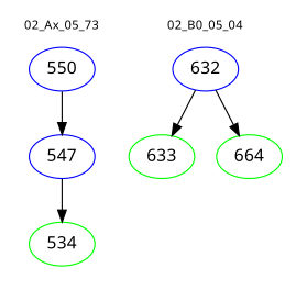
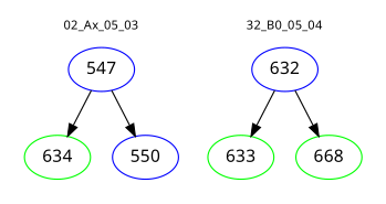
  digraph {
    fontname="Noto Sans"
    node [color=blue fontname="Noto Sans"]
    edge [color=black fontname="Noto Sans"]
    n1 [label=547]
-   n2 [color=green label=534]
+   n2 [color=green label=634]
    n3 [label=550]
    n4 [label=632]
    n5 [color=green label=633]
-   n6 [color=green label=664]
+   n6 [color=green label=668]
    subgraph cluster_1 {
      color=white
      fontsize=10
-     label="02_Ax_05_73"
+     label="02_Ax_05_03"
      n1
      n2
      n3
    }
    subgraph cluster_2 {
      color=white
      fontsize=10
-     label="02_B0_05_04"
+     label="32_B0_05_04"
      n4
      n5
      n6
    }
    n1 -> n2
-   n3 -> n1
+   n1 -> n3
    n4 -> n5
    n4 -> n6
  }
